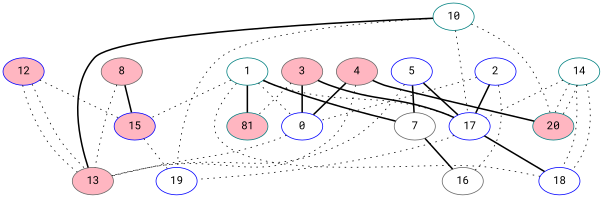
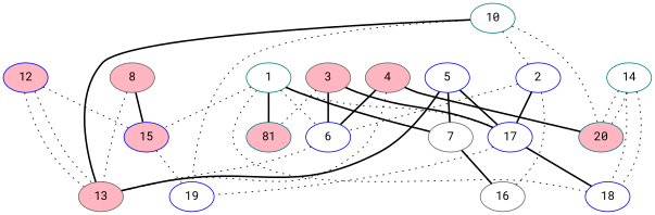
  graph {
    fontname="Roboto Mono"
    node [color=blue fillcolor=white fontname="Roboto Mono" style=filled]
    edge [fontname="Roboto Mono" style=dotted]
    1 [color=teal]
-   6 [label=0]
+   6
    7 [color=gray40]
    n4 [color=teal fillcolor=lightpink label=81]
    15 [fillcolor=lightpink]
    17
    18
    13 [color=gray40 fillcolor=lightpink]
    16 [color=gray40]
    19
    2
    3 [color=gray40 fillcolor=lightpink]
    4 [color=gray40 fillcolor=lightpink]
    20 [color=teal fillcolor=lightpink]
    12 [fillcolor=lightpink]
    5
    8 [color=gray40 fillcolor=lightpink]
    10 [color=teal]
    14 [color=teal]
    1 -- 6
    1 -- 7 [style=bold]
    1 -- n4 [style=bold]
    1 -- 15
    1 -- 17
    1 -- 18
    6 -- 13
    7 -- 16 [style=bold]
    15 -- 19
    17 -- 18 [style=bold]
    17 -- 19
    2 -- 6
    2 -- 17 [style=bold]
    2 -- 16
    3 -- 6 [style=bold]
    3 -- n4
    3 -- 17 [style=bold]
    4 -- 6 [style=bold]
    4 -- 13
    4 -- 20 [style=bold]
    12 -- 15
    12 -- 13
    12 -- 13
    5 -- 7 [style=bold]
    5 -- 17 [style=bold]
-   5 -- 13
+   5 -- 13 [style=bold]
    8 -- 15 [style=bold]
    8 -- 13
-   10 -- 17
+   10 -- 2
    10 -- 13 [style=bold]
    10 -- 19
    10 -- 20
-   14 -- 17
    14 -- 18
    14 -- 18
    14 -- 20
    14 -- 20
  }
